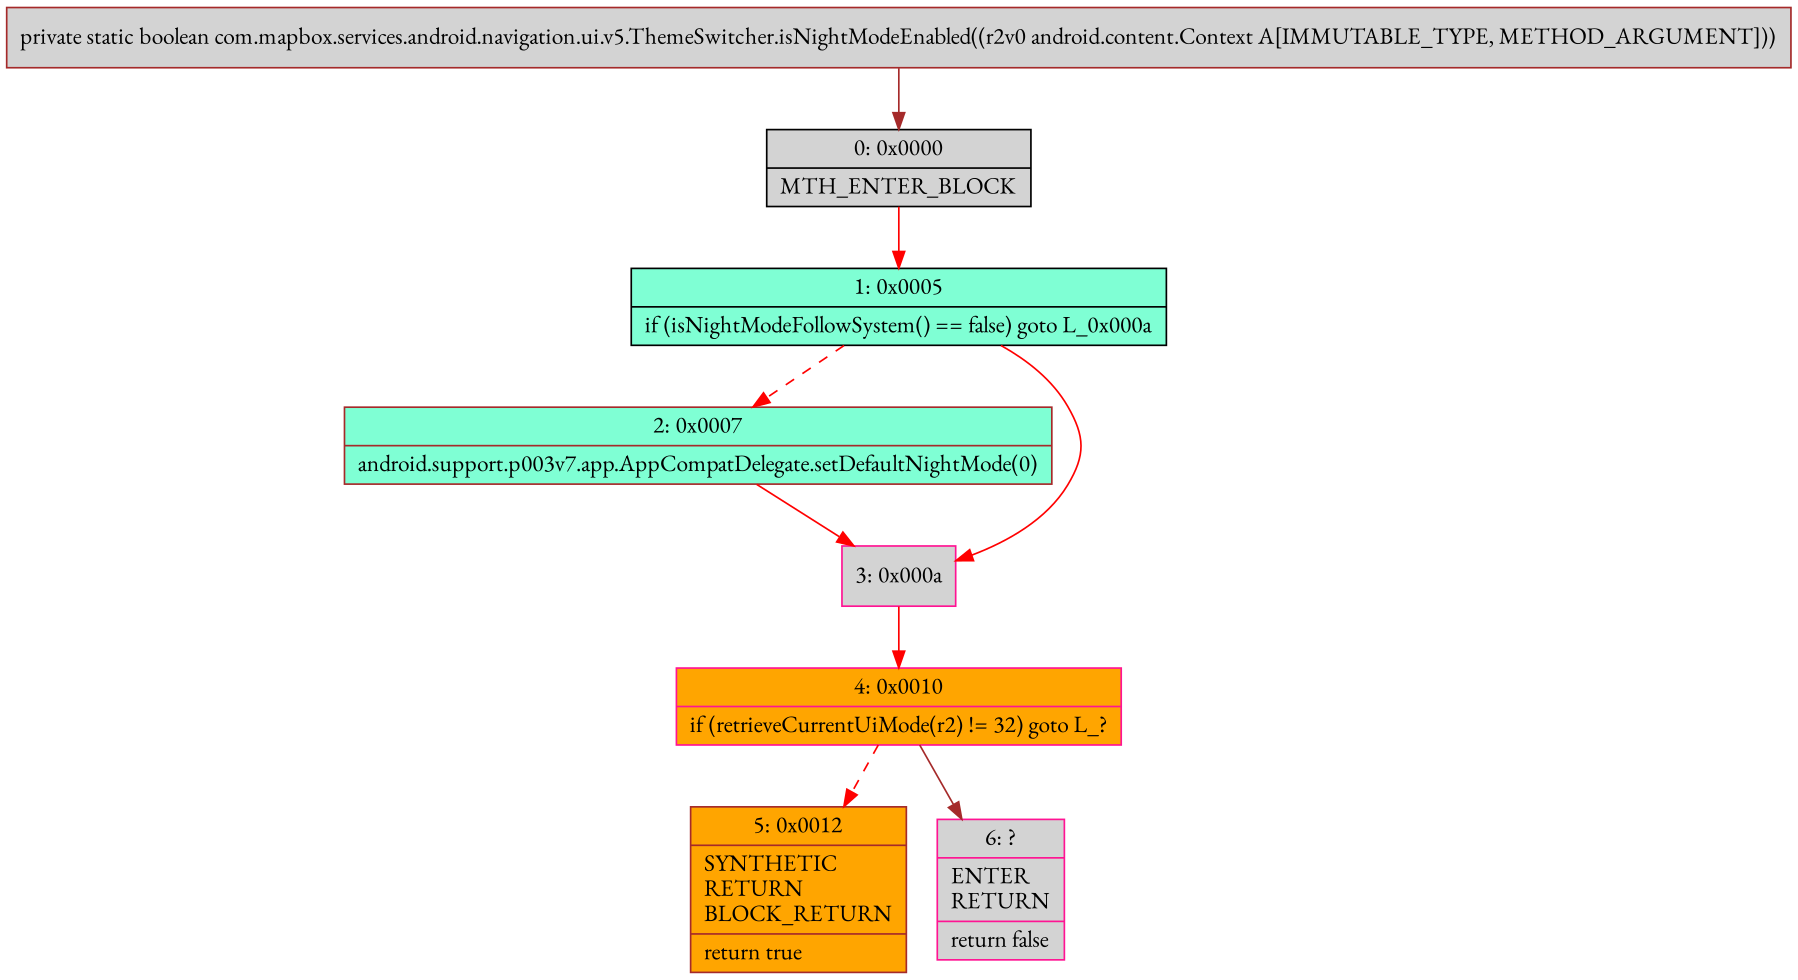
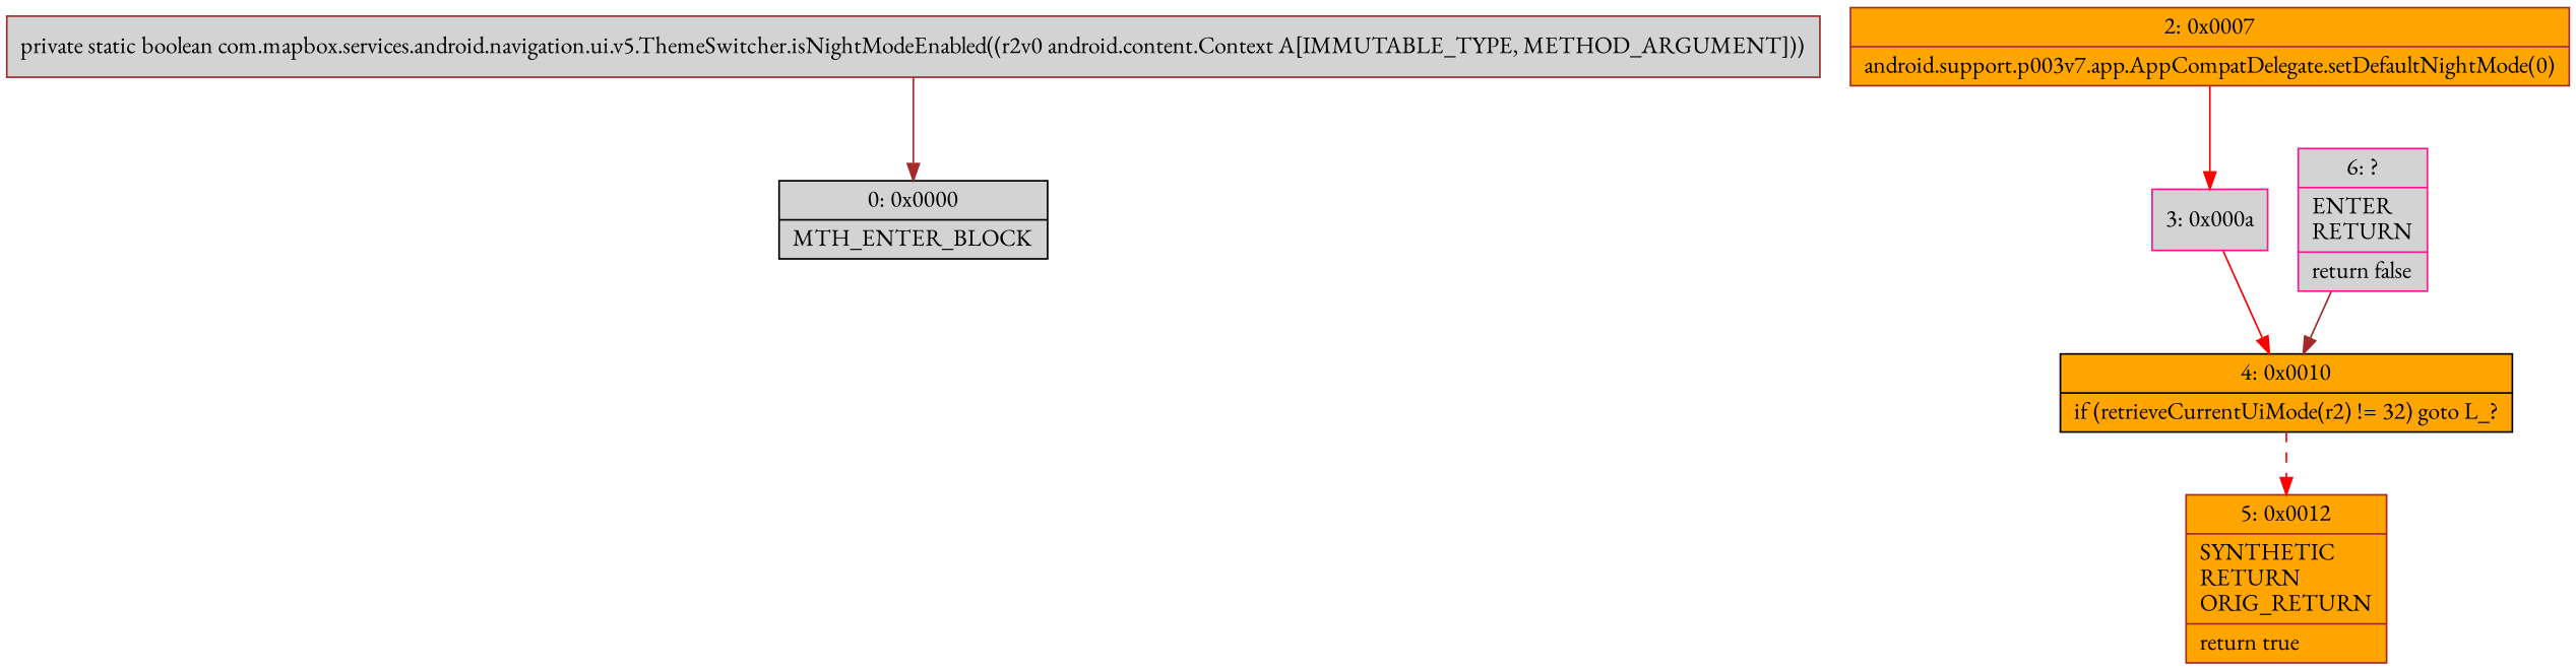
  digraph {
    fontname="EB Garamond"
    node [color=black fillcolor=lightgrey fontname="EB Garamond" shape=record style=filled]
    edge [color=red fontname="EB Garamond"]
    n1 [label="{0\:\ 0x0000|MTH_ENTER_BLOCK\l}"]
-   n2 [fillcolor=aquamarine label="{1\:\ 0x0005|if (isNightModeFollowSystem() == false) goto L_0x000a\l}"]
-   n3 [color=brown fillcolor=aquamarine label="{2\:\ 0x0007|android.support.p003v7.app.AppCompatDelegate.setDefaultNightMode(0)\l}"]
+   n3 [color=brown fillcolor=orange label="{2\:\ 0x0007|android.support.p003v7.app.AppCompatDelegate.setDefaultNightMode(0)\l}"]
    n4 [color=deeppink label="{3\:\ 0x000a}"]
-   n5 [color=deeppink fillcolor=orange label="{4\:\ 0x0010|if (retrieveCurrentUiMode(r2) != 32) goto L_?\l}"]
-   n6 [color=brown fillcolor=orange label="{5\:\ 0x0012|SYNTHETIC\lRETURN\lBLOCK_RETURN\l|return true\l}"]
+   n5 [fillcolor=orange label="{4\:\ 0x0010|if (retrieveCurrentUiMode(r2) != 32) goto L_?\l}"]
+   n6 [color=brown fillcolor=orange label="{5\:\ 0x0012|SYNTHETIC\lRETURN\lORIG_RETURN\l|return true\l}"]
    n7 [color=deeppink label="{6\:\ ?|ENTER\lRETURN\l|return false\l}"]
    n8 [color=brown label="{private static boolean com.mapbox.services.android.navigation.ui.v5.ThemeSwitcher.isNightModeEnabled((r2v0 android.content.Context A[IMMUTABLE_TYPE, METHOD_ARGUMENT])) }"]
-   n1 -> n2
-   n2 -> n3 [style=dashed]
-   n2 -> n4
    n3 -> n4
    n4 -> n5
    n5 -> n6 [style=dashed]
-   n5 -> n7 [color=brown]
+   n7 -> n5 [color=brown]
    n8 -> n1 [color=brown]
  }
